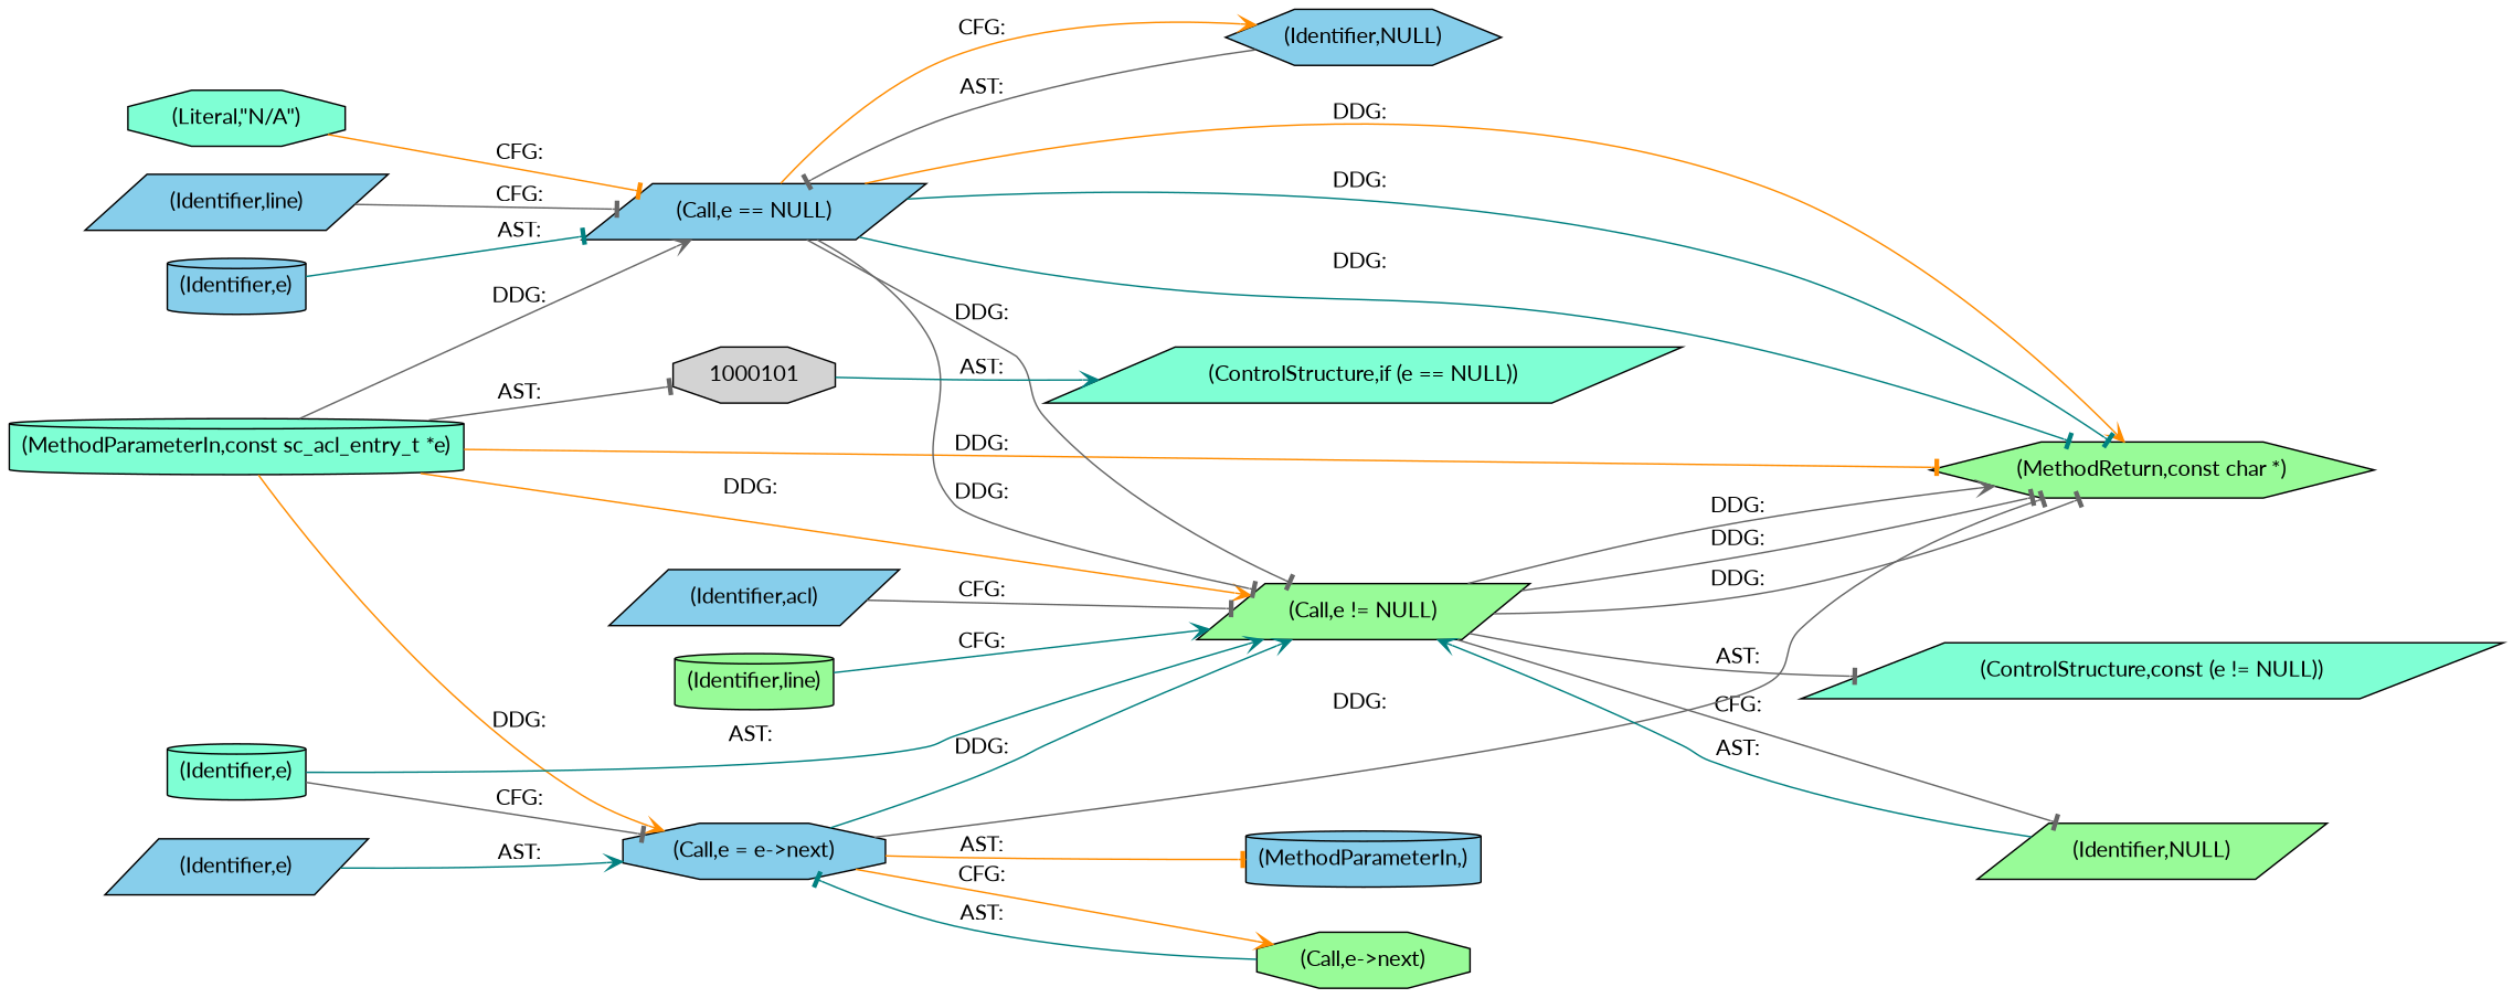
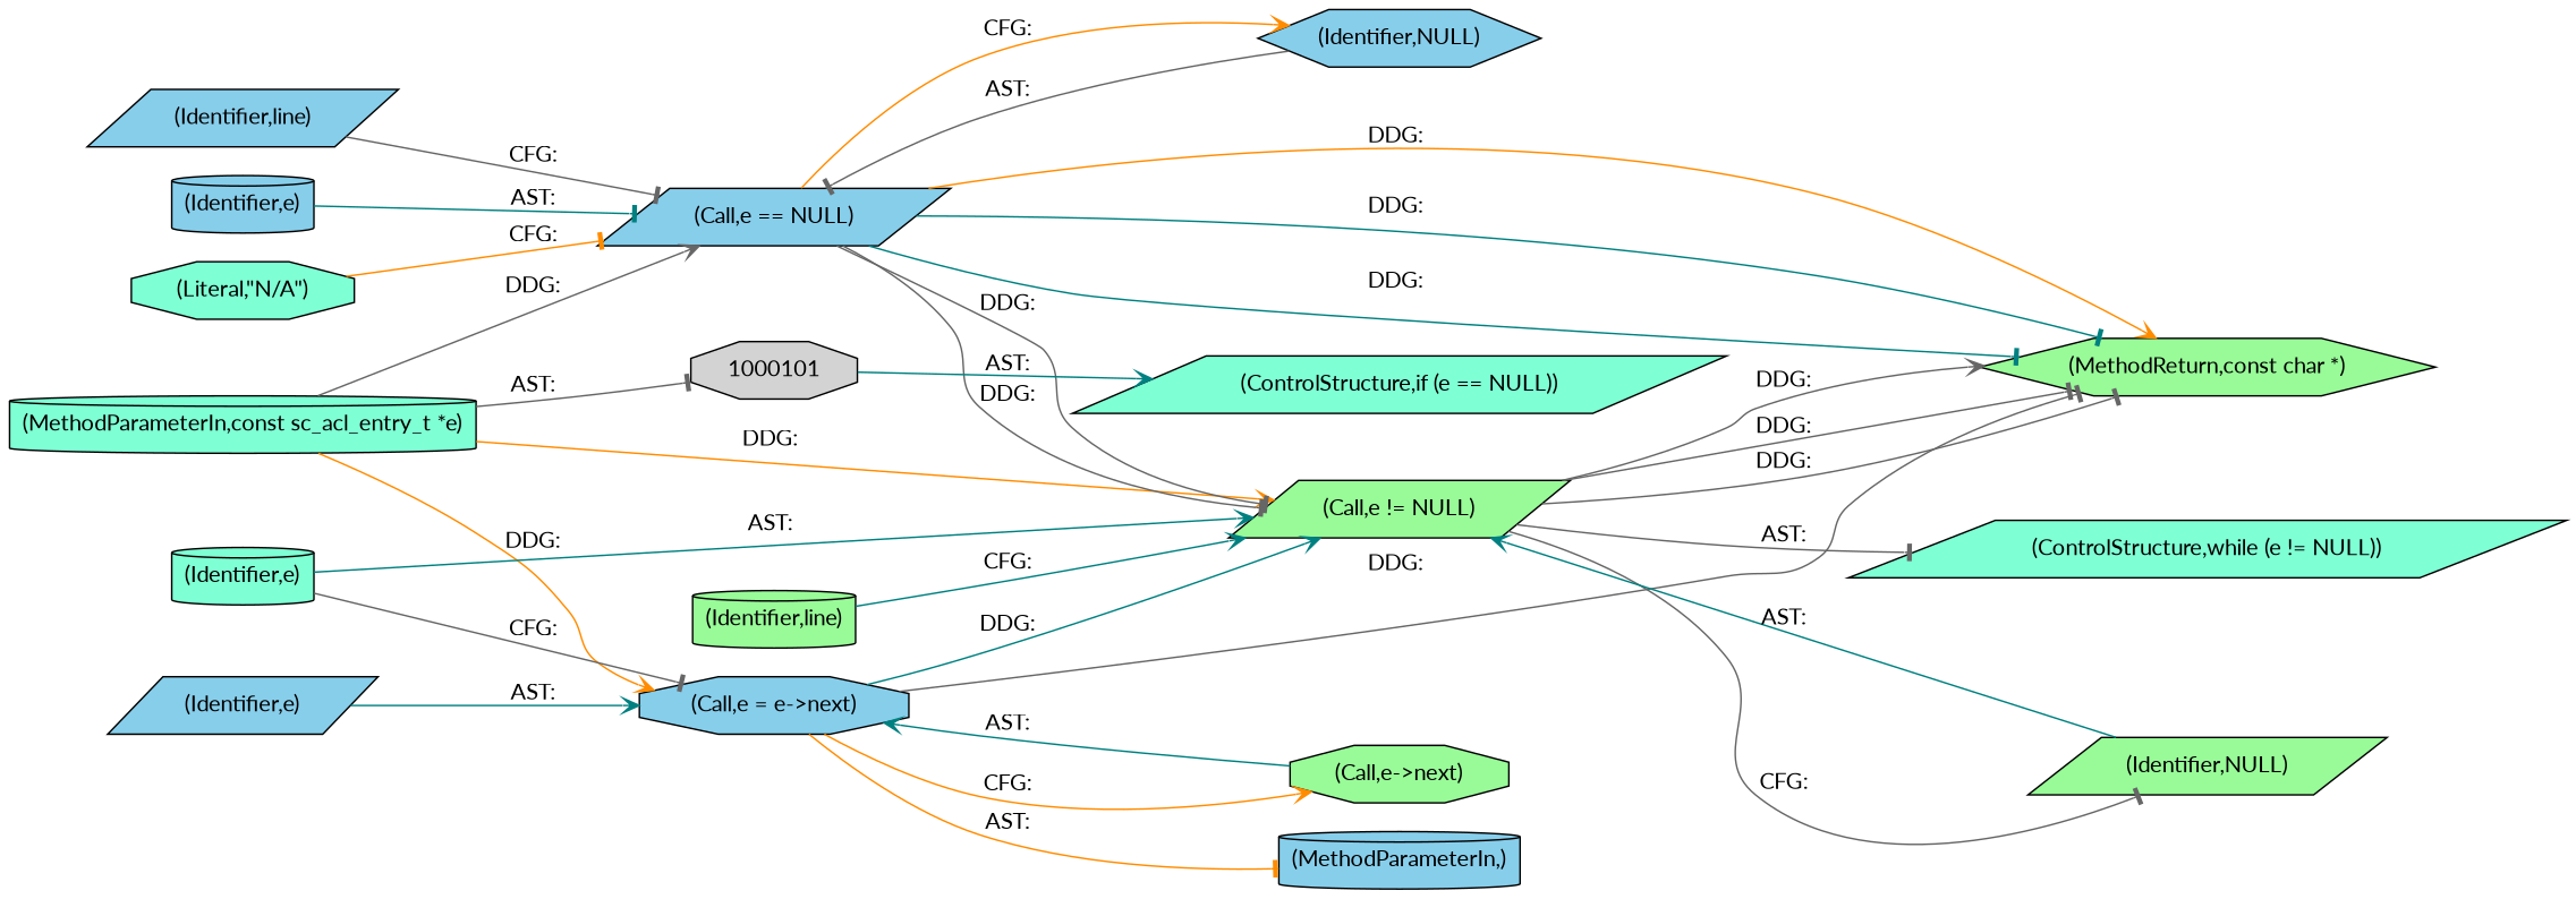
  digraph {
    fontname=Lato
    rankdir=LR
    node [fillcolor=skyblue fontname=Lato shape=parallelogram style=filled]
    edge [arrowhead=tee color=gray40 fontname=Lato]
    n1 [fillcolor=aquamarine label="(MethodParameterIn,const sc_acl_entry_t *e)" shape=cylinder]
    n2 [label="(Call,e == NULL)"]
    n3 [fillcolor=palegreen label="(Call,e != NULL)"]
    n4 [label="(Call,e = e->next)" shape=octagon]
    n5 [fillcolor=palegreen label="(MethodReturn,const char *)" shape=hexagon]
    1000101 [fillcolor=lightgrey shape=octagon]
    n7 [label="(Identifier,NULL)" shape=hexagon]
-   n8 [fillcolor=aquamarine label="(ControlStructure,const (e != NULL))"]
+   n8 [fillcolor=aquamarine label="(ControlStructure,while (e != NULL))"]
    n9 [fillcolor=palegreen label="(Identifier,NULL)"]
    n10 [label="(MethodParameterIn,)" shape=cylinder]
    n11 [fillcolor=palegreen label="(Call,e->next)" shape=octagon]
    n12 [fillcolor=aquamarine label="(ControlStructure,if (e == NULL))"]
    n13 [label="(Identifier,e)" shape=cylinder]
    n14 [fillcolor=aquamarine label="(Literal,\"N/A\")" shape=octagon]
    n15 [fillcolor=palegreen label="(Identifier,line)" shape=cylinder]
    n16 [label="(Identifier,e)"]
    n17 [label="(Identifier,line)"]
    n18 [fillcolor=aquamarine label="(Identifier,e)" shape=cylinder]
-   n19 [label="(Identifier,acl)"]
    n1 -> n2 [arrowhead=vee label="DDG: "]
    n1 -> n3 [arrowhead=vee color=darkorange label="DDG: "]
    n1 -> n4 [arrowhead=vee color=darkorange label="DDG: "]
-   n1 -> n5 [color=darkorange label="DDG: "]
    n1 -> 1000101 [label="AST: "]
    n2 -> n3 [label="DDG: "]
    n2 -> n3 [label="DDG: "]
    n2 -> n5 [arrowhead=vee color=darkorange label="DDG: "]
    n2 -> n5 [color=teal label="DDG: "]
    n2 -> n5 [color=teal label="DDG: "]
    n2 -> n7 [arrowhead=vee color=darkorange label="CFG: "]
    n3 -> n5 [label="DDG: "]
    n3 -> n5 [label="DDG: "]
    n3 -> n5 [arrowhead=vee label="DDG: "]
    n3 -> n8 [label="AST: "]
    n3 -> n9 [label="CFG: "]
    n4 -> n3 [arrowhead=vee color=teal label="DDG: "]
    n4 -> n5 [label="DDG: "]
    n4 -> n10 [color=darkorange label="AST: "]
    n4 -> n11 [arrowhead=vee color=darkorange label="CFG: "]
    1000101 -> n12 [arrowhead=vee color=teal label="AST: "]
    n7 -> n2 [label="AST: "]
    n9 -> n3 [arrowhead=vee color=teal label="AST: "]
-   n11 -> n4 [color=teal label="AST: "]
+   n11 -> n4 [arrowhead=vee color=teal label="AST: "]
    n13 -> n2 [color=teal label="AST: "]
    n14 -> n2 [color=darkorange label="CFG: "]
    n15 -> n3 [arrowhead=vee color=teal label="CFG: "]
    n16 -> n4 [arrowhead=vee color=teal label="AST: "]
    n17 -> n2 [label="CFG: "]
    n18 -> n3 [arrowhead=vee color=teal label="AST: "]
    n18 -> n4 [label="CFG: "]
-   n19 -> n3 [label="CFG: "]
  }
